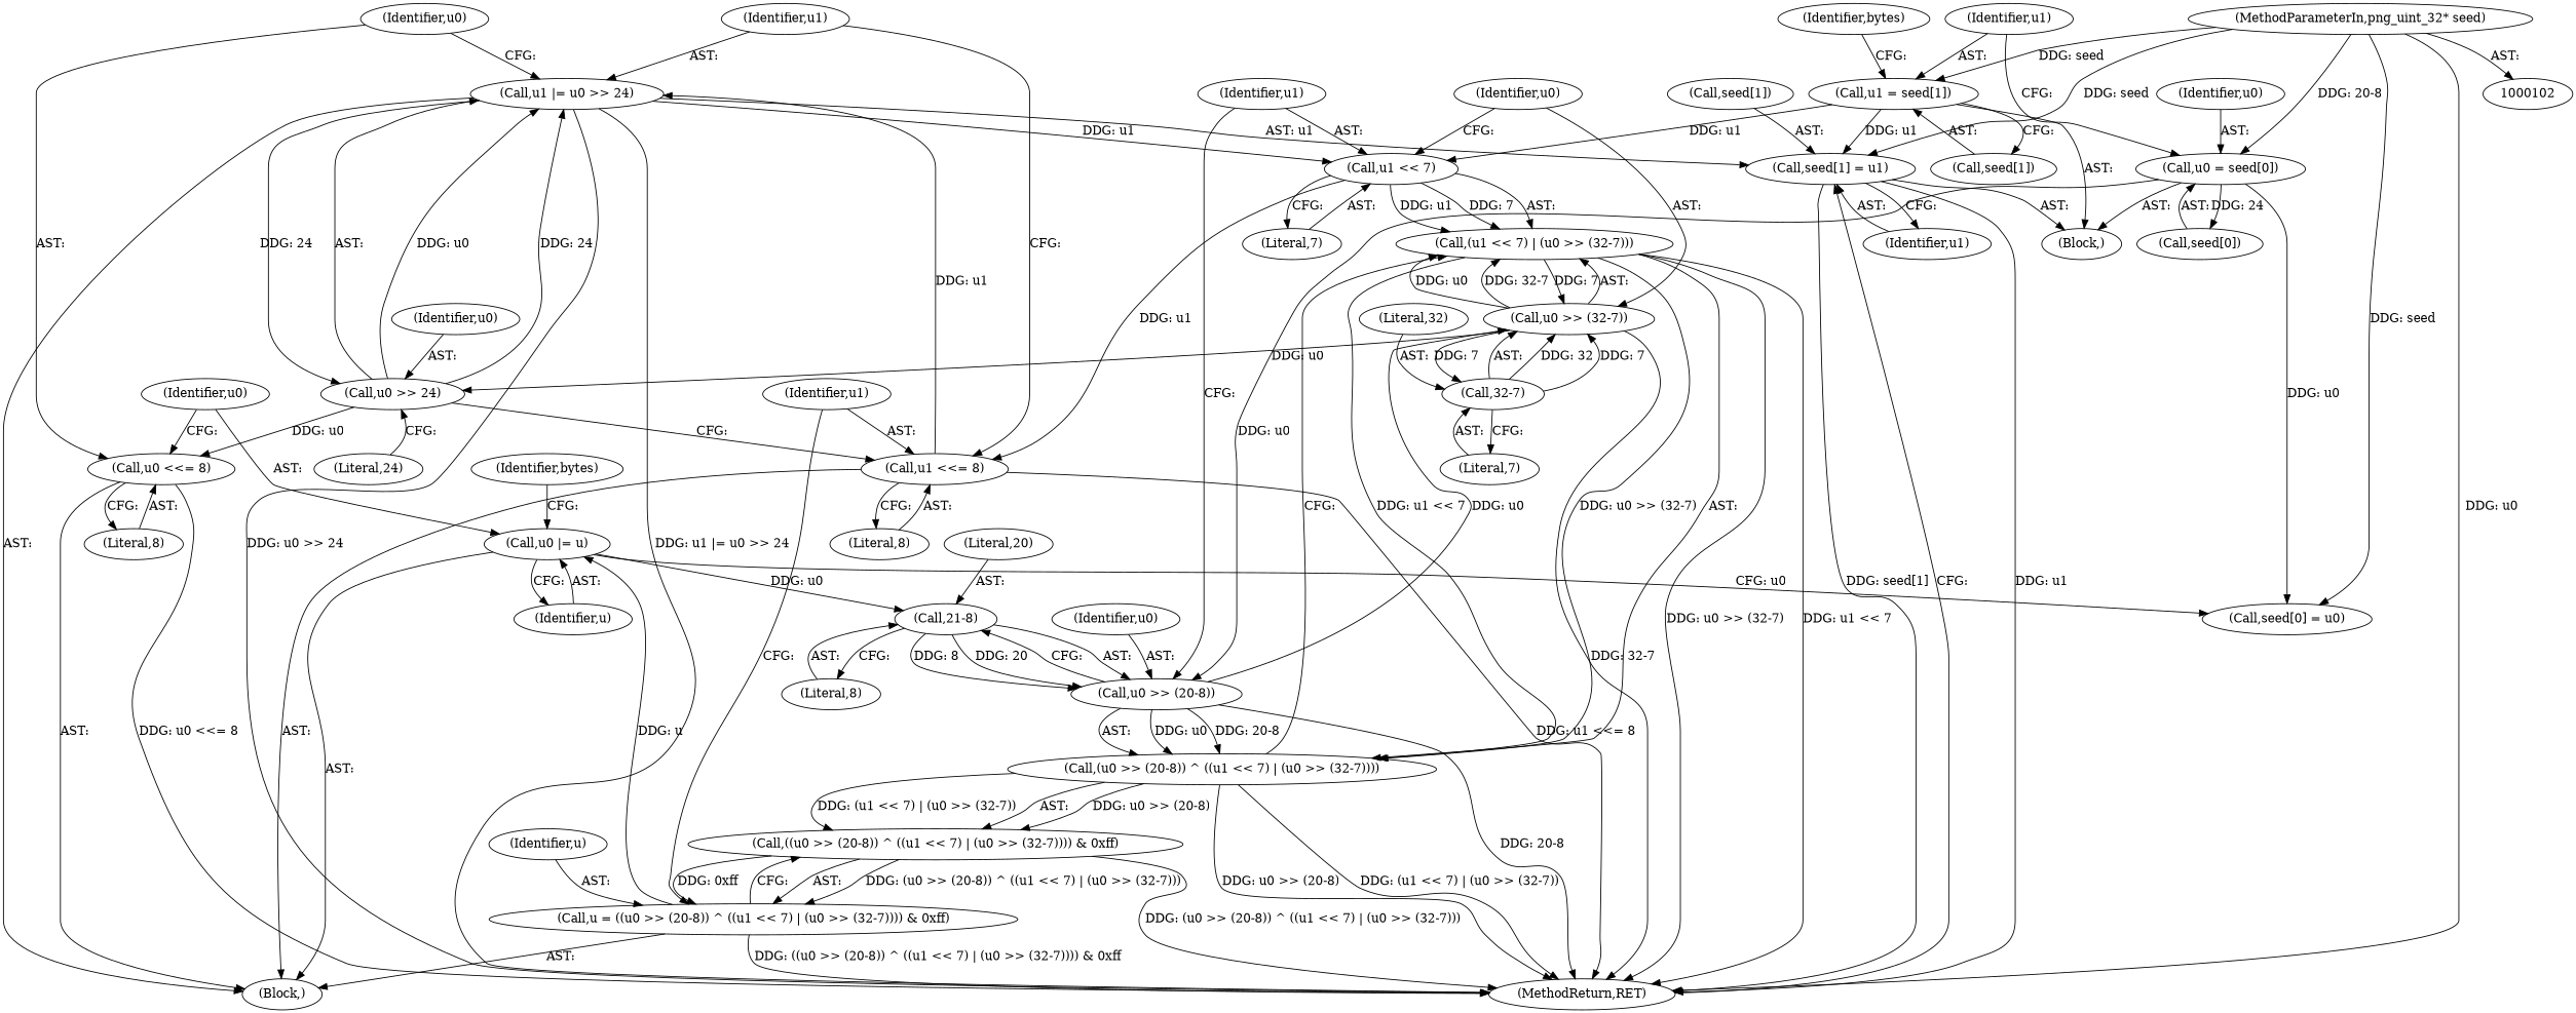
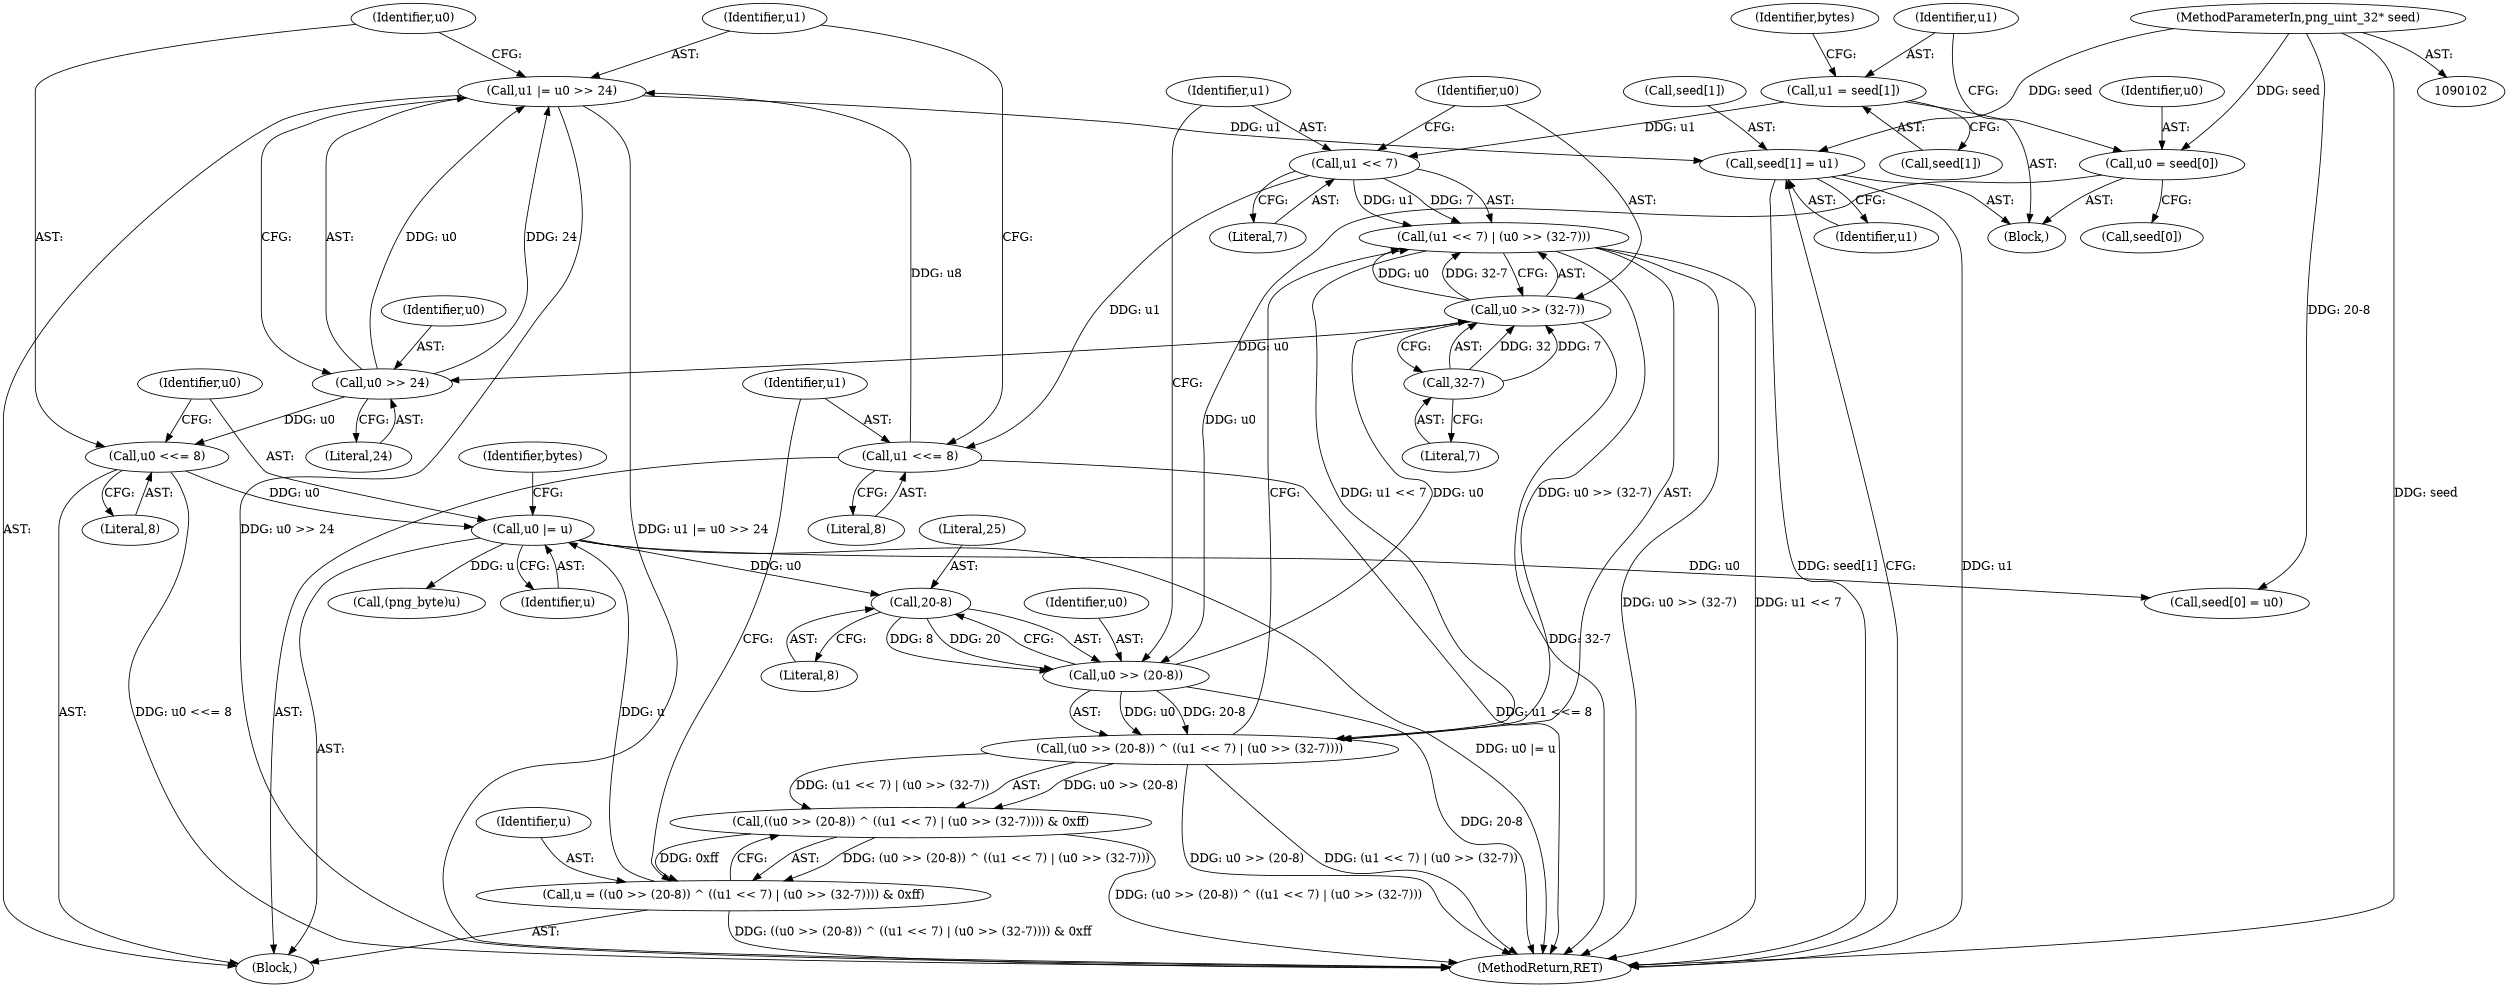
  digraph {
    n1 [label="(Call,seed[1] = u1)"]
    n2 [label="(MethodReturn,RET)"]
    n3 [label="(Identifier,u1)"]
    n4 [label="(Block,)"]
    n5 [label="(Call,u1 |= u0 >> 24)"]
    n6 [label="(Call,u1 << 7)"]
    n7 [label="(Call,u0 >> 24)"]
    n8 [label="(Block,)"]
    n9 [label="(Call,u1 <<= 8)"]
    n10 [label="(Call,(u1 << 7) | (u0 >> (32-7)))"]
    n11 [label="(Literal,7)"]
    n12 [label="(Call,u0 <<= 8)"]
    n13 [label="(Literal,24)"]
    n14 [label="(Literal,8)"]
    n15 [label="(Call,u0 >> (32-7))"]
    n16 [label="(Call,(u0 >> (20-8)) ^ ((u1 << 7) | (u0 >> (32-7))))"]
    n17 [label="(Call,u1 = seed[1])"]
    n18 [label="(Call,seed[1])"]
    n19 [label="(MethodParameterIn,png_uint_32* seed)"]
    n20 [label="(Call,u0 = seed[0])"]
    n21 [label="(Call,seed[0] = u0)"]
-   1000102
+   1000102 [label=1090102]
    n23 [label="(Call,u0 >> (20-8))"]
    n24 [label="(Call,seed[0])"]
    n25 [label="(Call,u0 |= u)"]
    n26 [label="(Literal,8)"]
    n27 [label="(Call,32-7)"]
    n28 [label="(Literal,7)"]
-   n29 [label="(Call,21-8)"]
+   n29 [label="(Call,20-8)"]
    n30 [label="(Call,((u0 >> (20-8)) ^ ((u1 << 7) | (u0 >> (32-7)))) & 0xff)"]
    n31 [label="(Literal,8)"]
+   n32 [label="(Call,(png_byte)u)"]
    n33 [label="(Identifier,u)"]
    n34 [label="(Call,u = ((u0 >> (20-8)) ^ ((u1 << 7) | (u0 >> (32-7)))) & 0xff)"]
    n35 [label="(Identifier,u1)"]
    n36 [label="(Identifier,u0)"]
    n37 [label="(Identifier,bytes)"]
    n38 [label="(Identifier,u1)"]
    n39 [label="(Call,seed[1])"]
-   n40 [label="(Literal,20)"]
+   n40 [label="(Literal,25)"]
    n41 [label="(Identifier,u)"]
    n42 [label="(Identifier,u0)"]
    n43 [label="(Identifier,u0)"]
    n44 [label="(Identifier,u1)"]
    n45 [label="(Identifier,u0)"]
    n46 [label="(Identifier,u0)"]
    n47 [label="(Identifier,bytes)"]
    n48 [label="(Identifier,u1)"]
-   n49 [label="(Literal,32)"]
    n50 [label="(Identifier,u0)"]
    n1 -> n2 [label="DDG: u1"]
    n1 -> n2 [label="DDG: seed[1]"]
    n1 -> n3 [label="CFG: "]
    n1 -> n4 [label="AST: "]
    n2 -> n1 [label="CFG: "]
    n3 -> n1 [label="AST: "]
-   n5 -> n1 [label="AST: u1"]
+   n5 -> n1 [label="DDG: u1"]
    n5 -> n2 [label="DDG: u1 |= u0 >> 24"]
    n5 -> n2 [label="DDG: u0 >> 24"]
-   n5 -> n6 [label="DDG: u1"]
-   n5 -> n7 [label="DDG: 24"]
+   n5 -> n7 [label="CFG: "]
    n5 -> n8 [label="AST: "]
    n6 -> n9 [label="DDG: u1"]
    n6 -> n10 [label="AST: "]
    n6 -> n10 [label="DDG: u1"]
    n6 -> n10 [label="DDG: 7"]
    n6 -> n11 [label="CFG: "]
    n7 -> n5 [label="AST: "]
    n7 -> n5 [label="DDG: u0"]
    n7 -> n5 [label="DDG: 24"]
    n7 -> n12 [label="DDG: u0"]
-   n7 -> n9 [label="CFG: "]
+   n7 -> n13 [label="CFG: "]
    n9 -> n2 [label="DDG: u1 <<= 8"]
-   n9 -> n5 [label="DDG: u1"]
+   n9 -> n5 [label="DDG: u8"]
    n9 -> n8 [label="AST: "]
    n9 -> n14 [label="CFG: "]
    n10 -> n2 [label="DDG: u0 >> (32-7)"]
    n10 -> n2 [label="DDG: u1 << 7"]
-   n10 -> n15 [label="DDG: 7"]
+   n10 -> n15 [label="CFG: "]
    n10 -> n16 [label="AST: "]
    n10 -> n16 [label="DDG: u1 << 7"]
    n10 -> n16 [label="DDG: u0 >> (32-7)"]
    n11 -> n6 [label="AST: "]
    n12 -> n2 [label="DDG: u0 <<= 8"]
    n12 -> n8 [label="AST: "]
+   n12 -> n25 [label="DDG: u0"]
    n12 -> n26 [label="CFG: "]
-   n13 -> n7 [label="CFG: "]
+   n13 -> n7 [label="AST: "]
    n14 -> n9 [label="AST: "]
    n15 -> n2 [label="DDG: 32-7"]
    n15 -> n7 [label="DDG: u0"]
    n15 -> n10 [label="AST: "]
    n15 -> n10 [label="DDG: u0"]
    n15 -> n10 [label="DDG: 32-7"]
-   n15 -> n27 [label="DDG: 7"]
+   n15 -> n27 [label="CFG: "]
    n16 -> n2 [label="DDG: (u1 << 7) | (u0 >> (32-7))"]
    n16 -> n2 [label="DDG: u0 >> (20-8)"]
    n16 -> n10 [label="CFG: "]
    n16 -> n30 [label="AST: "]
    n16 -> n30 [label="DDG: u0 >> (20-8)"]
    n16 -> n30 [label="DDG: (u1 << 7) | (u0 >> (32-7))"]
-   n17 -> n1 [label="DDG: u1"]
    n17 -> n4 [label="AST: "]
    n17 -> n6 [label="DDG: u1"]
    n17 -> n18 [label="CFG: "]
    n18 -> n17 [label="AST: "]
    n19 -> n1 [label="DDG: seed"]
-   n19 -> n2 [label="DDG: u0"]
-   n19 -> n17 [label="DDG: seed"]
-   n19 -> n20 [label="DDG: 20-8"]
-   n19 -> n21 [label="DDG: seed"]
+   n19 -> n2 [label="DDG: seed"]
+   n19 -> n20 [label="DDG: seed"]
+   n19 -> n21 [label="DDG: 20-8"]
    n19 -> 1000102 [label="AST: "]
    n20 -> n4 [label="AST: "]
-   n20 -> n21 [label="DDG: u0"]
    n20 -> n23 [label="DDG: u0"]
-   n20 -> n24 [label="DDG: 24"]
+   n20 -> n24 [label="CFG: "]
    n23 -> n2 [label="DDG: 20-8"]
    n23 -> n15 [label="DDG: u0"]
    n23 -> n16 [label="AST: "]
    n23 -> n16 [label="DDG: u0"]
    n23 -> n16 [label="DDG: 20-8"]
    n23 -> n29 [label="CFG: "]
-   n24 -> n20 [label="AST: "]
+   n25 -> n2 [label="DDG: u0 |= u"]
    n25 -> n8 [label="AST: "]
-   n25 -> n21 [label="CFG: u0"]
+   n25 -> n21 [label="DDG: u0"]
    n25 -> n29 [label="DDG: u0"]
+   n25 -> n32 [label="DDG: u"]
    n25 -> n33 [label="CFG: "]
    n26 -> n12 [label="AST: "]
    n27 -> n15 [label="AST: "]
    n27 -> n15 [label="DDG: 32"]
    n27 -> n15 [label="DDG: 7"]
    n27 -> n28 [label="CFG: "]
    n28 -> n27 [label="AST: "]
    n29 -> n23 [label="AST: "]
    n29 -> n23 [label="DDG: 20"]
    n29 -> n23 [label="DDG: 8"]
    n29 -> n31 [label="CFG: "]
    n30 -> n2 [label="DDG: (u0 >> (20-8)) ^ ((u1 << 7) | (u0 >> (32-7)))"]
    n30 -> n34 [label="AST: "]
    n30 -> n34 [label="DDG: (u0 >> (20-8)) ^ ((u1 << 7) | (u0 >> (32-7)))"]
    n30 -> n34 [label="DDG: 0xff"]
    n31 -> n29 [label="AST: "]
    n33 -> n25 [label="AST: "]
    n34 -> n2 [label="DDG: ((u0 >> (20-8)) ^ ((u1 << 7) | (u0 >> (32-7)))) & 0xff"]
    n34 -> n8 [label="AST: "]
    n34 -> n25 [label="DDG: u"]
    n34 -> n30 [label="CFG: "]
    n35 -> n9 [label="AST: "]
    n35 -> n34 [label="CFG: "]
    n36 -> n6 [label="CFG: "]
    n36 -> n15 [label="AST: "]
    n37 -> n17 [label="CFG: "]
    n38 -> n6 [label="AST: "]
    n38 -> n23 [label="CFG: "]
    n39 -> n1 [label="AST: "]
    n40 -> n29 [label="AST: "]
    n41 -> n34 [label="AST: "]
    n42 -> n23 [label="AST: "]
    n43 -> n20 [label="AST: "]
    n44 -> n17 [label="AST: "]
    n44 -> n20 [label="CFG: "]
    n45 -> n7 [label="AST: "]
    n46 -> n5 [label="CFG: "]
    n46 -> n12 [label="AST: "]
    n47 -> n25 [label="CFG: "]
    n48 -> n5 [label="AST: "]
    n48 -> n9 [label="CFG: "]
-   n49 -> n27 [label="AST: "]
    n50 -> n12 [label="CFG: "]
    n50 -> n25 [label="AST: "]
  }
